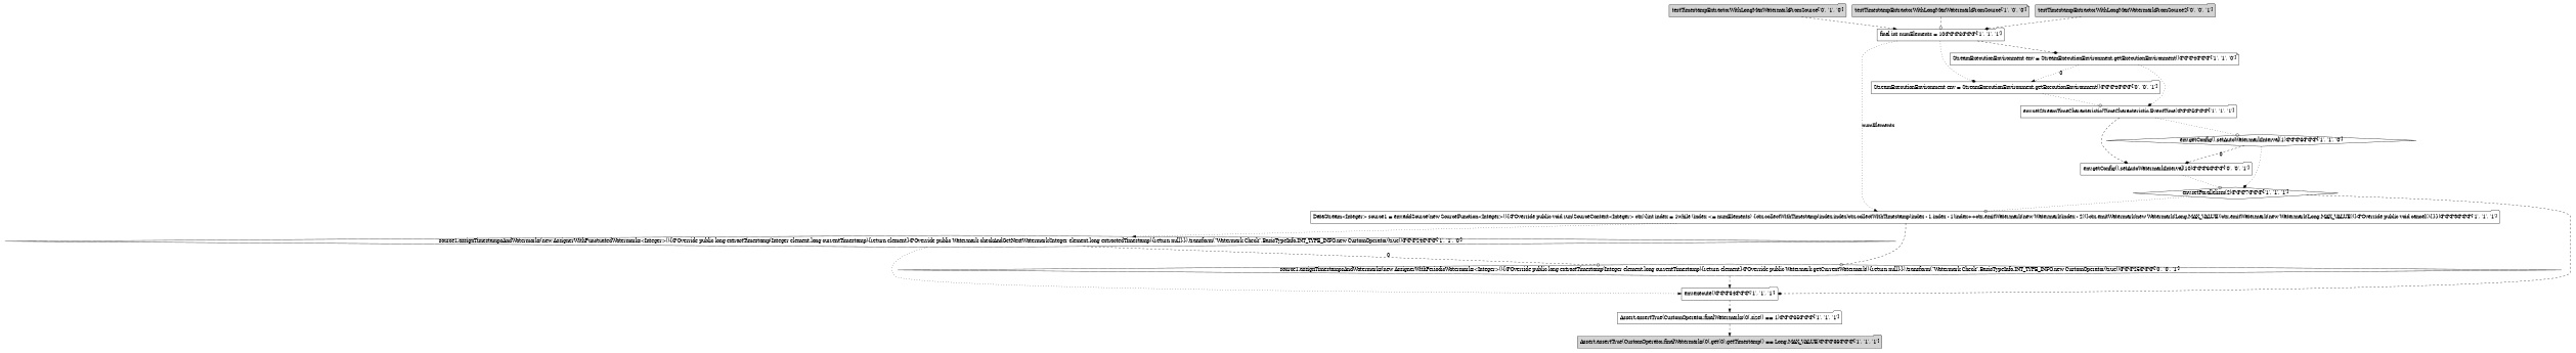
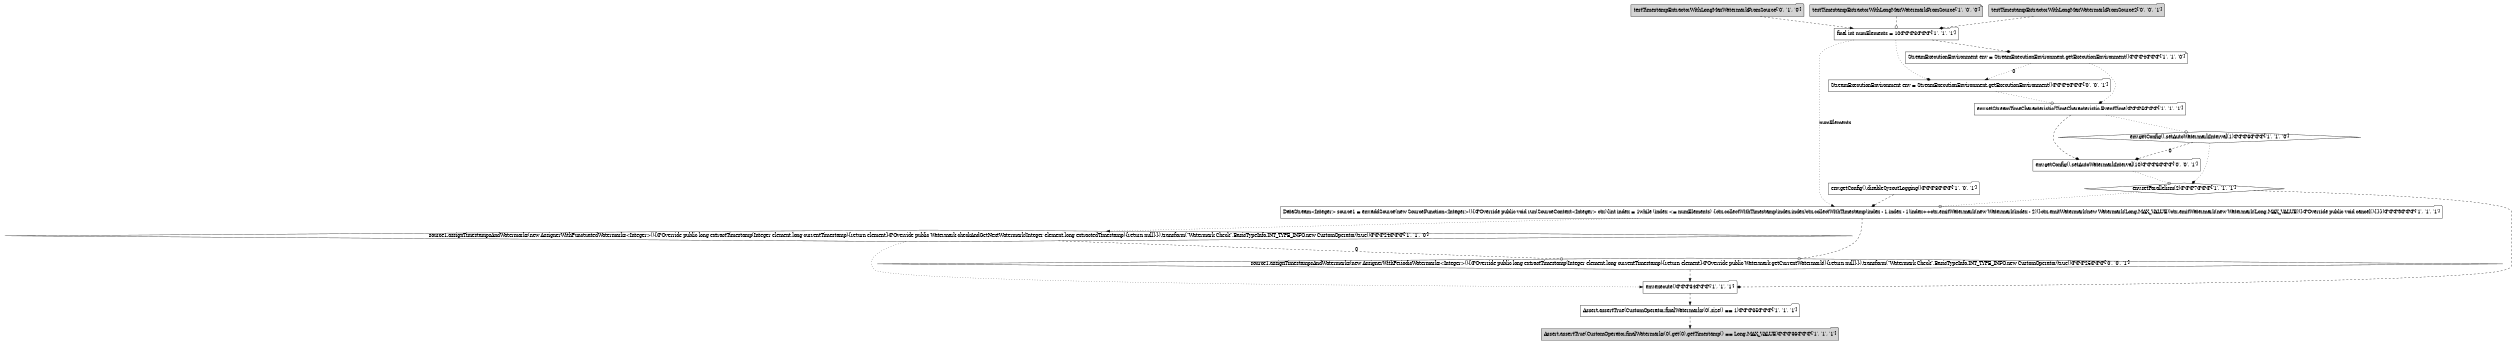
  digraph {
    node [fillcolor=white shape=folder style=filled]
    edge [arrowhead=diamond style=dashed]
    n1 [label="DataStream<Integer> source1 = env.addSource(new SourceFunction<Integer>(){@Override public void run(SourceContext<Integer> ctx){int index = 1while (index <= numElements) {ctx.collectWithTimestamp(index,index)ctx.collectWithTimestamp(index - 1,index - 1)index++ctx.emitWatermark(new Watermark(index - 2))}ctx.emitWatermark(new Watermark(Long.MAX_VALUE))ctx.emitWatermark(new Watermark(Long.MAX_VALUE))}@Override public void cancel(){}})@@@9@@@['1', '1', '1']"]
    n2 [label="source1.assignTimestampsAndWatermarks(new AssignerWithPeriodicWatermarks<Integer>(){@Override public long extractTimestamp(Integer element,long currentTimestamp){return element}@Override public Watermark getCurrentWatermark(){return null}}).transform(\"Watermark Check\",BasicTypeInfo.INT_TYPE_INFO,new CustomOperator(true))@@@25@@@['0', '0', '1']" shape=diamond]
    n3 [label="source1.assignTimestampsAndWatermarks(new AssignerWithPunctuatedWatermarks<Integer>(){@Override public long extractTimestamp(Integer element,long currentTimestamp){return element}@Override public Watermark checkAndGetNextWatermark(Integer element,long extractedTimestamp){return null}}).transform(\"Watermark Check\",BasicTypeInfo.INT_TYPE_INFO,new CustomOperator(true))@@@24@@@['1', '1', '0']" shape=diamond]
    n4 [label="env.execute()@@@34@@@['1', '1', '1']"]
    n5 [label="env.getConfig().setAutoWatermarkInterval(10)@@@6@@@['0', '0', '1']"]
    n6 [label="env.setParallelism(2)@@@7@@@['1', '1', '1']" shape=diamond]
    n7 [label="StreamExecutionEnvironment env = StreamExecutionEnvironment.getExecutionEnvironment()@@@4@@@['1', '1', '0']" shape=note]
    n8 [label="StreamExecutionEnvironment env = StreamExecutionEnvironment.getExecutionEnvironment()@@@4@@@['0', '0', '1']"]
    n9 [label="env.setStreamTimeCharacteristic(TimeCharacteristic.EventTime)@@@5@@@['1', '1', '1']"]
    n10 [label="env.getConfig().setAutoWatermarkInterval(1)@@@6@@@['1', '1', '0']" shape=diamond]
    n11 [label="Assert.assertTrue(CustomOperator.finalWatermarks(0(.size() == 1)@@@35@@@['1', '1', '1']"]
    n12 [fillcolor=lightgray label="Assert.assertTrue(CustomOperator.finalWatermarks(0(.get(0).getTimestamp() == Long.MAX_VALUE)@@@36@@@['1', '1', '1']"]
+   n13 [label="env.getConfig().disableSysoutLogging()@@@8@@@['1', '0', '1']"]
    n14 [fillcolor=lightgray label="testTimestampExtractorWithLongMaxWatermarkFromSource['0', '1', '0']"]
    n15 [label="final int numElements = 10@@@3@@@['1', '1', '1']"]
    n16 [fillcolor=lightgray label="testTimestampExtractorWithLongMaxWatermarkFromSource['1', '0', '0']" shape=note]
    n17 [fillcolor=lightgray label="testTimestampExtractorWithLongMaxWatermarkFromSource2['0', '0', '1']"]
    n1 -> n2 [arrowhead=odot]
    n1 -> n3 [arrowhead=normal style=dotted]
    n2 -> n4 [arrowhead=normal]
    n3 -> n2 [arrowhead=odot label=0]
    n3 -> n4 [arrowhead=normal style=dotted]
    n4 -> n11 [arrowhead=normal]
    n5 -> n6 [arrowhead=odot style=dotted]
    n6 -> n1 [arrowhead=odot style=dotted]
    n6 -> n4
    n7 -> n8 [arrowhead=normal label=0 style=dotted]
    n7 -> n9 [style=dotted]
    n8 -> n9 [arrowhead=odot style=dotted]
    n9 -> n5
    n9 -> n10 [arrowhead=odot style=dotted]
    n10 -> n5 [label=0]
    n10 -> n6 [style=dotted]
    n11 -> n12 [arrowhead=normal]
+   n13 -> n1
    n14 -> n15 [arrowhead=normal]
    n15 -> n1 [arrowhead=normal label=numElements style=dotted]
    n15 -> n7
    n15 -> n8 [style=dotted]
    n16 -> n15 [arrowhead=odot]
    n17 -> n15
  }
